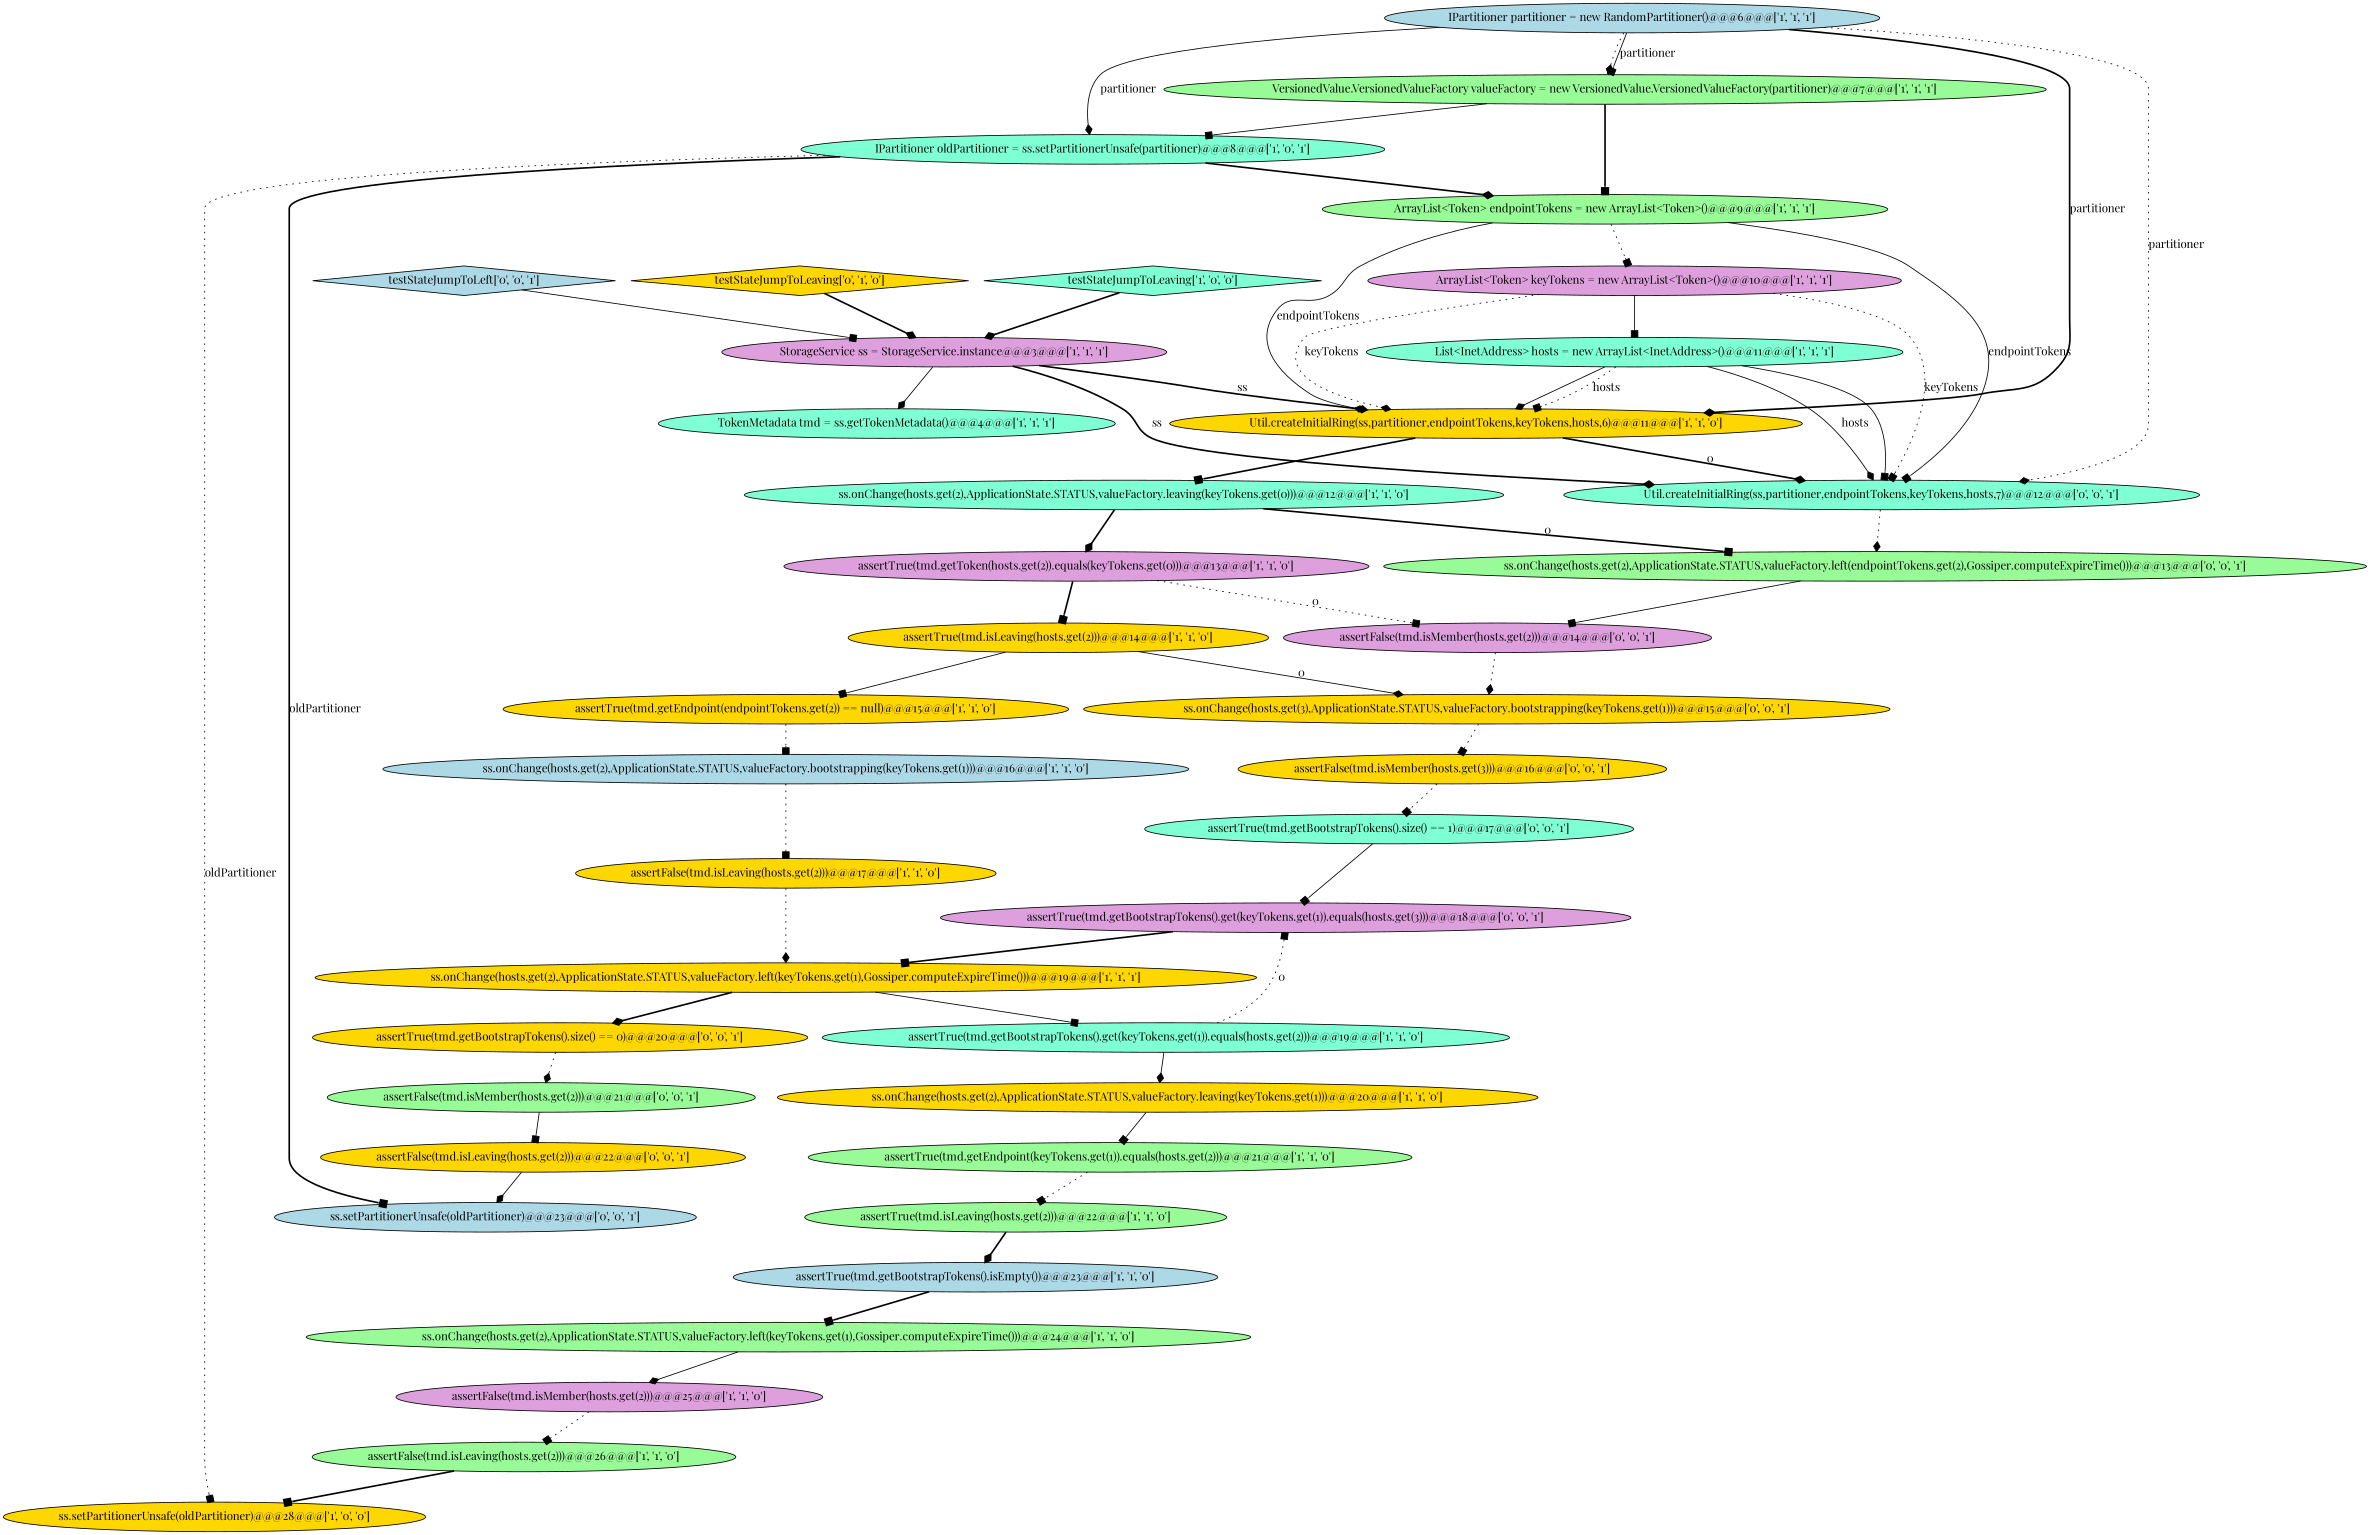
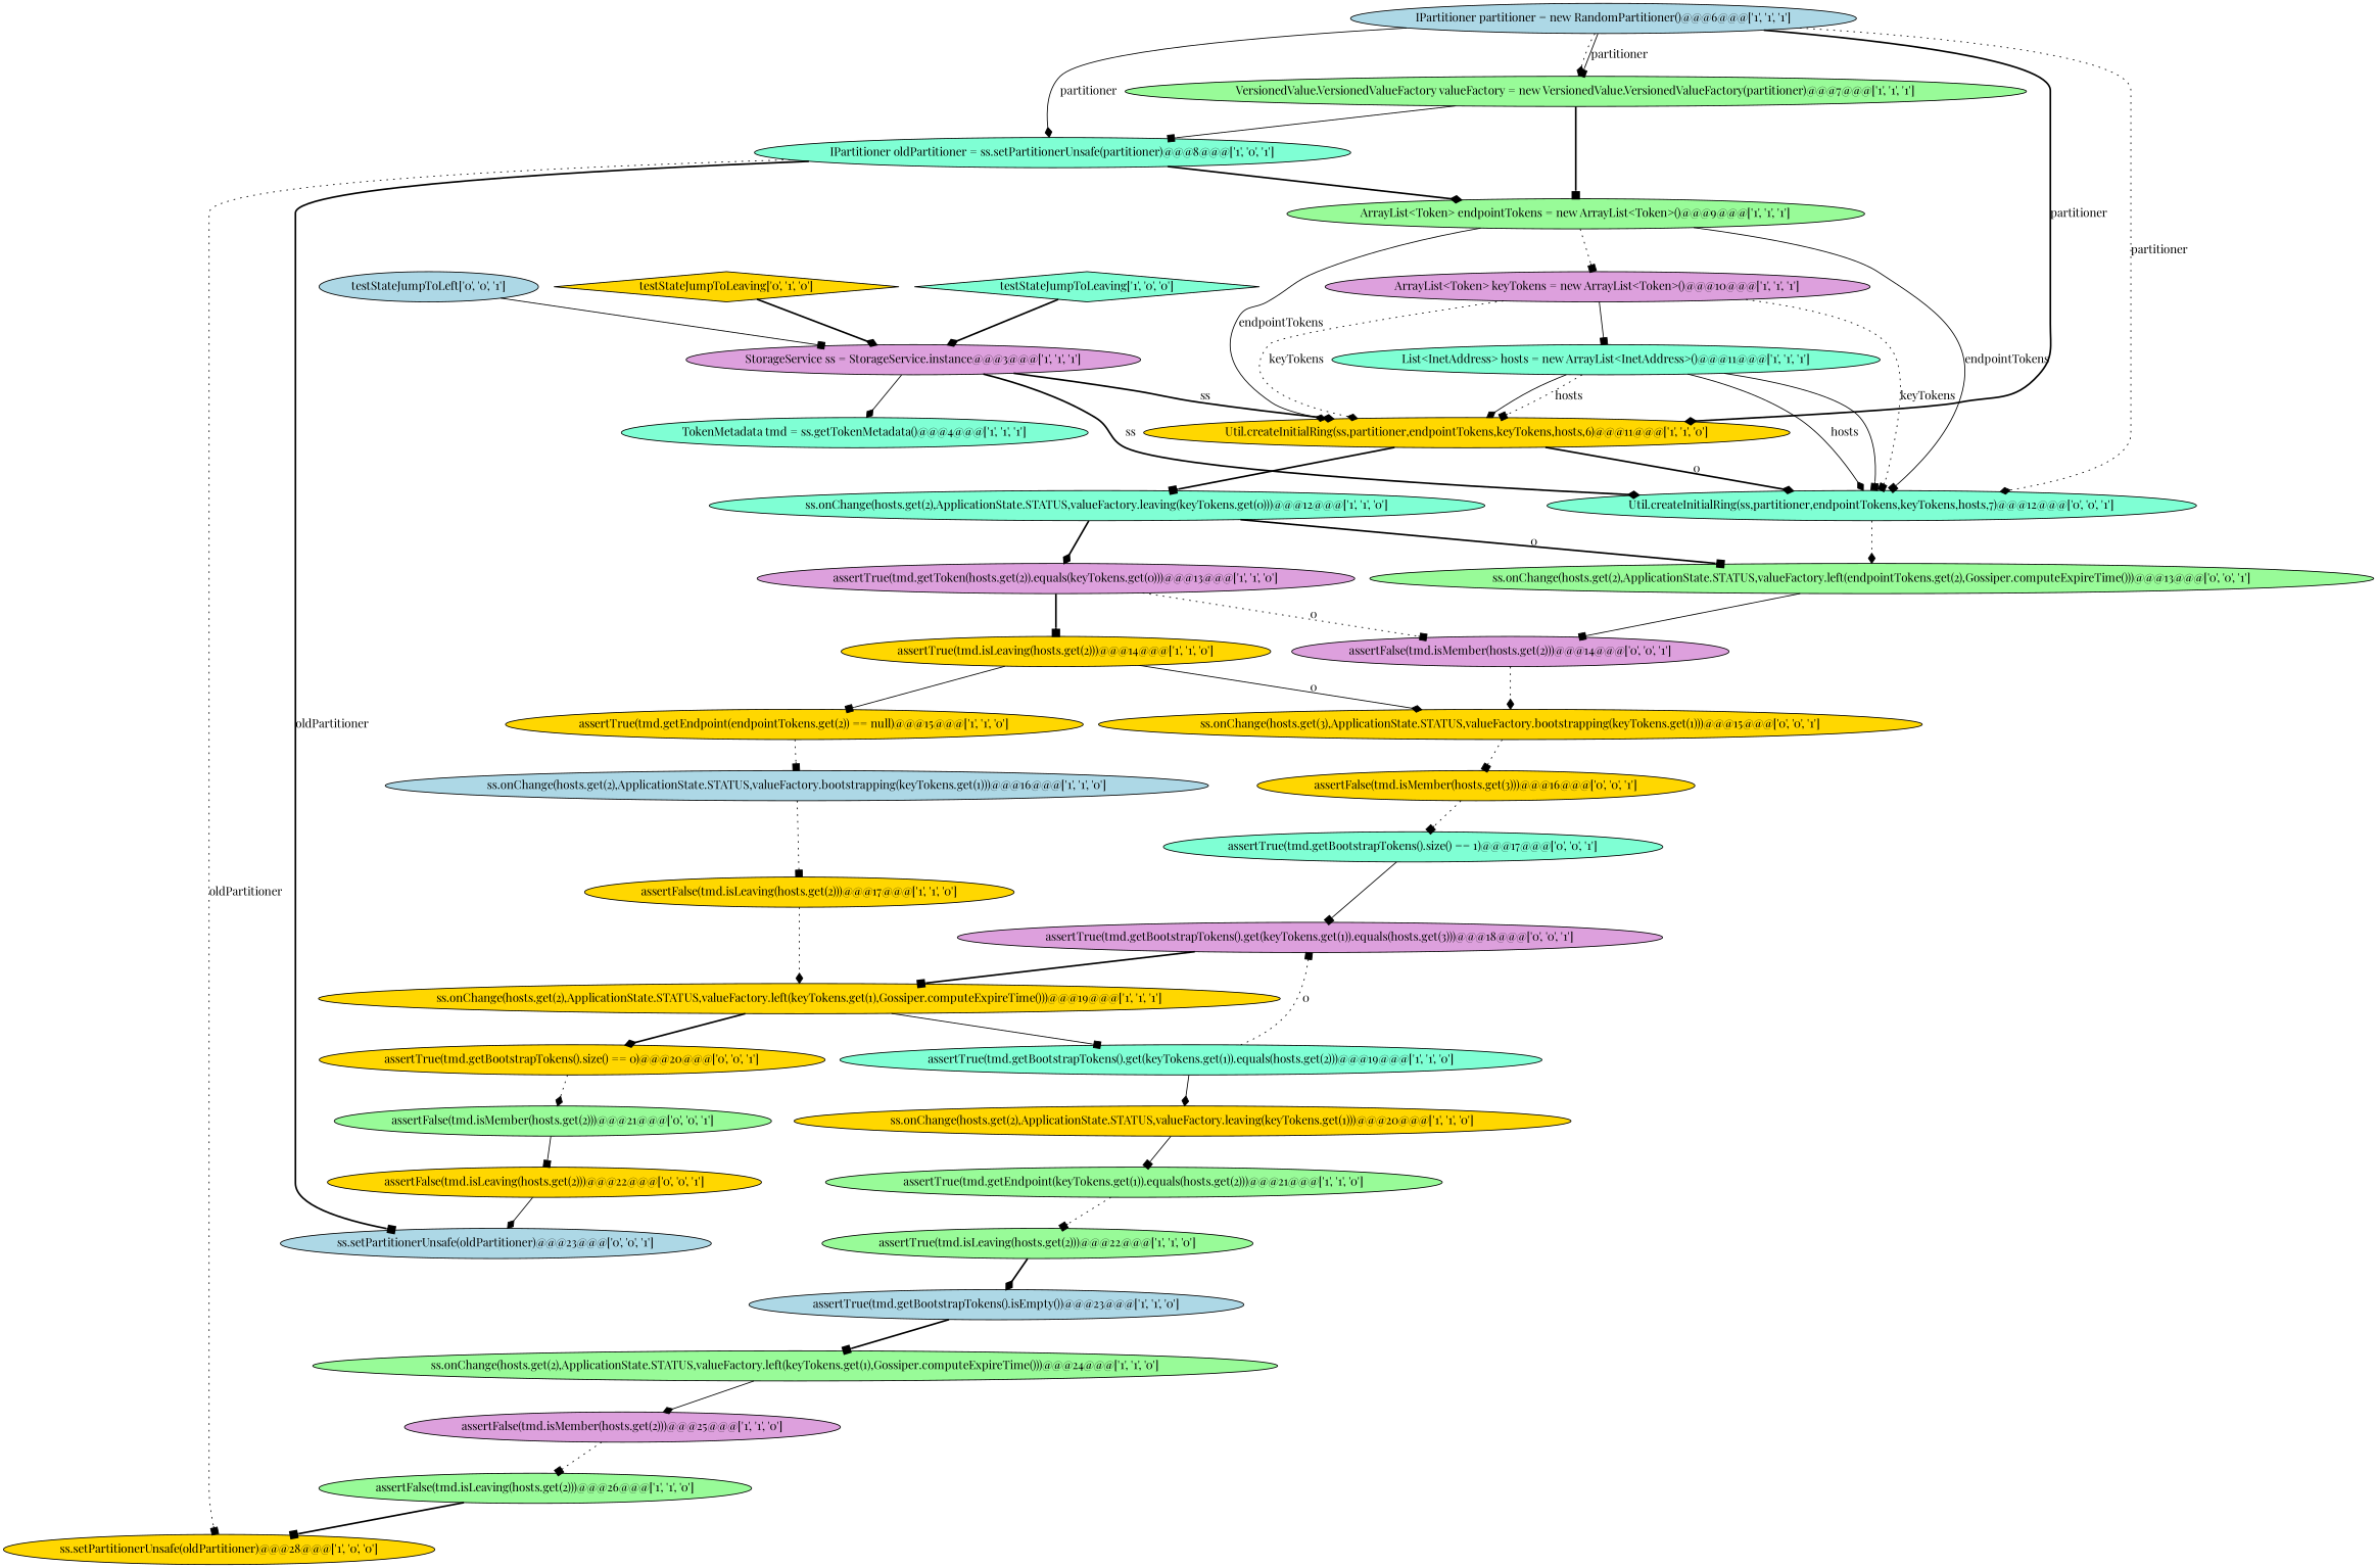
  digraph {
    fontname="Playfair Display"
    node [fillcolor=gold fontname="Playfair Display" shape=ellipse style=filled]
    edge [arrowhead=box fontname="Playfair Display" style=solid]
    n1 [fillcolor=plum label="assertTrue(tmd.getToken(hosts.get(2)).equals(keyTokens.get(0)))@@@13@@@['1', '1', '0']"]
    n2 [fillcolor=plum label="assertFalse(tmd.isMember(hosts.get(2)))@@@14@@@['0', '0', '1']"]
    n3 [label="assertTrue(tmd.isLeaving(hosts.get(2)))@@@14@@@['1', '1', '0']"]
    n4 [label="ss.onChange(hosts.get(3),ApplicationState.STATUS,valueFactory.bootstrapping(keyTokens.get(1)))@@@15@@@['0', '0', '1']"]
    n5 [label="assertTrue(tmd.getEndpoint(endpointTokens.get(2)) == null)@@@15@@@['1', '1', '0']"]
    n6 [fillcolor=palegreen label="ss.onChange(hosts.get(2),ApplicationState.STATUS,valueFactory.left(keyTokens.get(1),Gossiper.computeExpireTime()))@@@24@@@['1', '1', '0']"]
    n7 [fillcolor=plum label="assertFalse(tmd.isMember(hosts.get(2)))@@@25@@@['1', '1', '0']"]
    n8 [fillcolor=palegreen label="assertFalse(tmd.isLeaving(hosts.get(2)))@@@26@@@['1', '1', '0']"]
    n9 [label="assertFalse(tmd.isMember(hosts.get(3)))@@@16@@@['0', '0', '1']"]
    n10 [fillcolor=palegreen label="assertTrue(tmd.isLeaving(hosts.get(2)))@@@22@@@['1', '1', '0']"]
    n11 [fillcolor=lightblue label="assertTrue(tmd.getBootstrapTokens().isEmpty())@@@23@@@['1', '1', '0']"]
    n12 [label="ss.onChange(hosts.get(2),ApplicationState.STATUS,valueFactory.leaving(keyTokens.get(1)))@@@20@@@['1', '1', '0']"]
    n13 [fillcolor=palegreen label="assertTrue(tmd.getEndpoint(keyTokens.get(1)).equals(hosts.get(2)))@@@21@@@['1', '1', '0']"]
    n14 [label="Util.createInitialRing(ss,partitioner,endpointTokens,keyTokens,hosts,6)@@@11@@@['1', '1', '0']"]
    n15 [fillcolor=aquamarine label="ss.onChange(hosts.get(2),ApplicationState.STATUS,valueFactory.leaving(keyTokens.get(0)))@@@12@@@['1', '1', '0']"]
    n16 [fillcolor=aquamarine label="Util.createInitialRing(ss,partitioner,endpointTokens,keyTokens,hosts,7)@@@12@@@['0', '0', '1']"]
    n17 [fillcolor=palegreen label="ss.onChange(hosts.get(2),ApplicationState.STATUS,valueFactory.left(endpointTokens.get(2),Gossiper.computeExpireTime()))@@@13@@@['0', '0', '1']"]
    n18 [fillcolor=lightblue label="ss.setPartitionerUnsafe(oldPartitioner)@@@23@@@['0', '0', '1']"]
    n19 [fillcolor=plum label="StorageService ss = StorageService.instance@@@3@@@['1', '1', '1']"]
    n20 [fillcolor=aquamarine label="TokenMetadata tmd = ss.getTokenMetadata()@@@4@@@['1', '1', '1']"]
-   n21 [fillcolor=lightblue label="testStateJumpToLeft['0', '0', '1']" shape=diamond]
+   n21 [fillcolor=lightblue label="testStateJumpToLeft['0', '0', '1']"]
    n22 [fillcolor=lightblue label="ss.onChange(hosts.get(2),ApplicationState.STATUS,valueFactory.bootstrapping(keyTokens.get(1)))@@@16@@@['1', '1', '0']"]
    n23 [label="assertTrue(tmd.getBootstrapTokens().size() == 0)@@@20@@@['0', '0', '1']"]
    n24 [fillcolor=palegreen label="assertFalse(tmd.isMember(hosts.get(2)))@@@21@@@['0', '0', '1']"]
    n25 [label="assertFalse(tmd.isLeaving(hosts.get(2)))@@@22@@@['0', '0', '1']"]
    n26 [fillcolor=aquamarine label="assertTrue(tmd.getBootstrapTokens().size() == 1)@@@17@@@['0', '0', '1']"]
    n27 [fillcolor=plum label="assertTrue(tmd.getBootstrapTokens().get(keyTokens.get(1)).equals(hosts.get(3)))@@@18@@@['0', '0', '1']"]
    n28 [fillcolor=aquamarine label="IPartitioner oldPartitioner = ss.setPartitionerUnsafe(partitioner)@@@8@@@['1', '0', '1']"]
    n29 [fillcolor=palegreen label="ArrayList<Token> endpointTokens = new ArrayList<Token>()@@@9@@@['1', '1', '1']"]
    n30 [label="ss.setPartitionerUnsafe(oldPartitioner)@@@28@@@['1', '0', '0']"]
    n31 [fillcolor=plum label="ArrayList<Token> keyTokens = new ArrayList<Token>()@@@10@@@['1', '1', '1']"]
    n32 [fillcolor=aquamarine label="List<InetAddress> hosts = new ArrayList<InetAddress>()@@@11@@@['1', '1', '1']"]
    n33 [fillcolor=palegreen label="VersionedValue.VersionedValueFactory valueFactory = new VersionedValue.VersionedValueFactory(partitioner)@@@7@@@['1', '1', '1']"]
    n34 [label="testStateJumpToLeaving['0', '1', '0']" shape=diamond]
    n35 [label="assertFalse(tmd.isLeaving(hosts.get(2)))@@@17@@@['1', '1', '0']"]
    n36 [label="ss.onChange(hosts.get(2),ApplicationState.STATUS,valueFactory.left(keyTokens.get(1),Gossiper.computeExpireTime()))@@@19@@@['1', '1', '1']"]
    n37 [fillcolor=aquamarine label="assertTrue(tmd.getBootstrapTokens().get(keyTokens.get(1)).equals(hosts.get(2)))@@@19@@@['1', '1', '0']"]
    n38 [fillcolor=lightblue label="IPartitioner partitioner = new RandomPartitioner()@@@6@@@['1', '1', '1']"]
    n39 [fillcolor=aquamarine label="testStateJumpToLeaving['1', '0', '0']" shape=diamond]
    n1 -> n2 [label=0 style=dotted]
    n1 -> n3 [style=bold]
    n2 -> n4 [arrowhead=diamond style=dotted]
    n3 -> n4 [arrowhead=diamond label=0]
    n3 -> n5
    n4 -> n9 [style=dotted]
    n5 -> n22 [style=dotted]
    n6 -> n7 [arrowhead=diamond]
    n7 -> n8 [style=dotted]
    n8 -> n30 [style=bold]
    n9 -> n26 [style=dotted]
    n10 -> n11 [arrowhead=diamond style=bold]
    n11 -> n6 [style=bold]
    n12 -> n13
    n13 -> n10 [style=dotted]
    n14 -> n15 [style=bold]
    n14 -> n16 [arrowhead=diamond label=0 style=bold]
    n15 -> n1 [arrowhead=diamond style=bold]
    n15 -> n17 [label=0 style=bold]
    n16 -> n17 [arrowhead=diamond style=dotted]
    n17 -> n2
    n19 -> n14 [arrowhead=diamond label=ss style=bold]
    n19 -> n16 [arrowhead=diamond label=ss style=bold]
    n19 -> n20 [arrowhead=diamond]
    n21 -> n19
    n22 -> n35 [style=dotted]
    n23 -> n24 [arrowhead=diamond style=dotted]
    n24 -> n25
    n25 -> n18 [arrowhead=diamond]
    n26 -> n27
    n27 -> n36 [style=bold]
    n28 -> n18 [label=oldPartitioner style=bold]
    n28 -> n29 [arrowhead=diamond style=bold]
    n28 -> n30 [label=oldPartitioner style=dotted]
    n29 -> n14 [arrowhead=diamond label=endpointTokens]
    n29 -> n16 [label=endpointTokens]
    n29 -> n31 [style=dotted]
    n31 -> n14 [arrowhead=diamond label=keyTokens style=dotted]
    n31 -> n16 [label=keyTokens style=dotted]
    n31 -> n32
    n32 -> n14 [arrowhead=diamond]
    n32 -> n14 [label=hosts style=dotted]
    n32 -> n16 [arrowhead=diamond label=hosts]
    n32 -> n16
    n33 -> n28
    n33 -> n29 [style=bold]
    n34 -> n19 [arrowhead=diamond style=bold]
    n35 -> n36 [arrowhead=diamond style=dotted]
    n36 -> n23 [arrowhead=diamond style=bold]
    n36 -> n37
    n37 -> n12 [arrowhead=diamond]
    n37 -> n27 [label=0 style=dotted]
    n38 -> n14 [arrowhead=diamond label=partitioner style=bold]
    n38 -> n16 [arrowhead=diamond label=partitioner style=dotted]
    n38 -> n28 [arrowhead=diamond label=partitioner]
    n38 -> n33 [label=partitioner]
    n38 -> n33 [arrowhead=diamond style=dotted]
    n39 -> n19 [arrowhead=diamond style=bold]
  }
